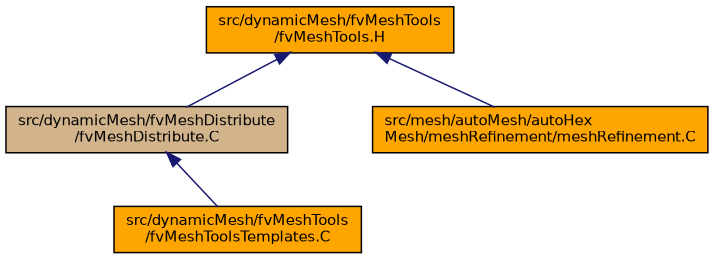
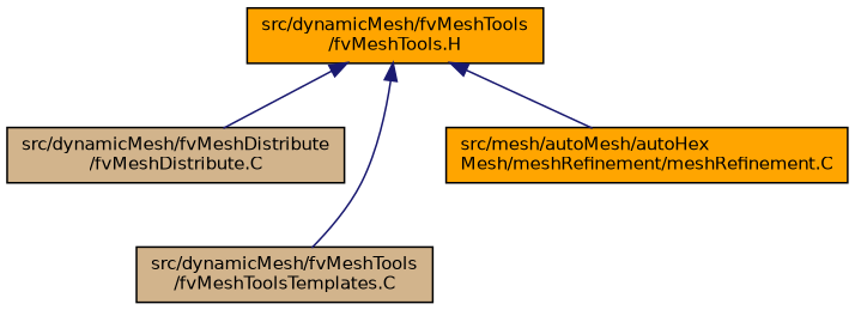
  digraph {
    node [color=black fillcolor=orange fontname=Helvetica fontsize=10 shape=record style=filled]
    edge [color=midnightblue dir=back fontname=Helvetica fontsize=10 labelfontname=Helvetica labelfontsize=10 style=solid]
    n1 [fontcolor=black height=0.2 label="src/dynamicMesh/fvMeshTools\l/fvMeshTools.H" width=0.4]
    n2 [fillcolor=tan height=0.2 label="src/dynamicMesh/fvMeshDistribute\l/fvMeshDistribute.C" width=0.4]
-   n3 [height=0.2 label="src/dynamicMesh/fvMeshTools\l/fvMeshToolsTemplates.C" width=0.4]
+   n3 [fillcolor=tan height=0.2 label="src/dynamicMesh/fvMeshTools\l/fvMeshToolsTemplates.C" width=0.4]
    n4 [height=0.2 label="src/mesh/autoMesh/autoHex\lMesh/meshRefinement/meshRefinement.C" width=0.4]
    n1 -> n2
-   n2 -> n3
+   n1 -> n3
    n1 -> n4
  }
